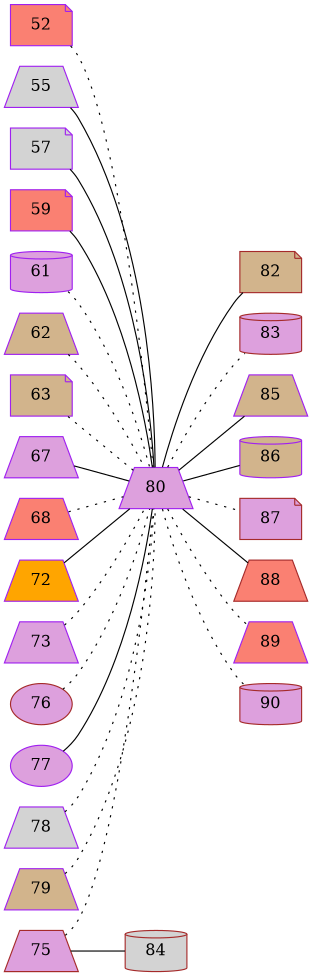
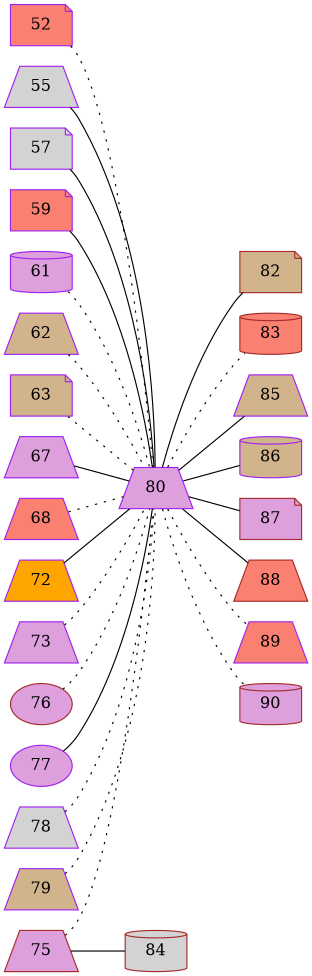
  graph {
    rankdir=LR
    node [color=purple fillcolor=plum shape=trapezium style=filled]
    edge [style=dotted]
    80 [super="+53+60+71+74+46"]
    82 [color=brown fillcolor=tan shape=note]
-   83 [color=brown shape=cylinder super="+66"]
+   83 [color=brown fillcolor=salmon shape=cylinder super="+66"]
    85 [fillcolor=tan]
    86 [fillcolor=tan shape=cylinder super="+22"]
    87 [color=brown shape=note]
    88 [color=brown fillcolor=salmon super="+19"]
    89 [fillcolor=salmon]
    90 [color=brown shape=cylinder]
    52 [fillcolor=salmon shape=note]
    55 [fillcolor=lightgrey]
    57 [fillcolor=lightgrey shape=note]
    59 [fillcolor=salmon shape=note]
    61 [shape=cylinder]
    62 [fillcolor=tan]
    63 [fillcolor=tan shape=note]
    67
    68 [fillcolor=salmon]
    72 [fillcolor=orange]
    73
    75 [color=brown]
    84 [color=brown fillcolor=lightgrey shape=cylinder]
    76 [color=brown shape=ellipse]
    77 [shape=ellipse]
    78 [fillcolor=lightgrey super="+65+70"]
    79 [fillcolor=tan]
    80 -- 82 [style=solid]
    80 -- 83
    80 -- 85 [style=solid]
    80 -- 86 [style=solid]
-   80 -- 87
+   80 -- 87 [style=solid]
    80 -- 88 [style=solid]
    80 -- 89
    80 -- 90
    52 -- 80
    55 -- 80 [style=solid]
    57 -- 80 [style=solid]
    59 -- 80 [style=solid]
    61 -- 80
    62 -- 80
    63 -- 80
    67 -- 80 [style=solid]
    68 -- 80
    72 -- 80 [style=solid]
    73 -- 80
    75 -- 80
    75 -- 84 [style=solid]
    76 -- 80
    77 -- 80 [style=solid]
    78 -- 80
    79 -- 80
  }
